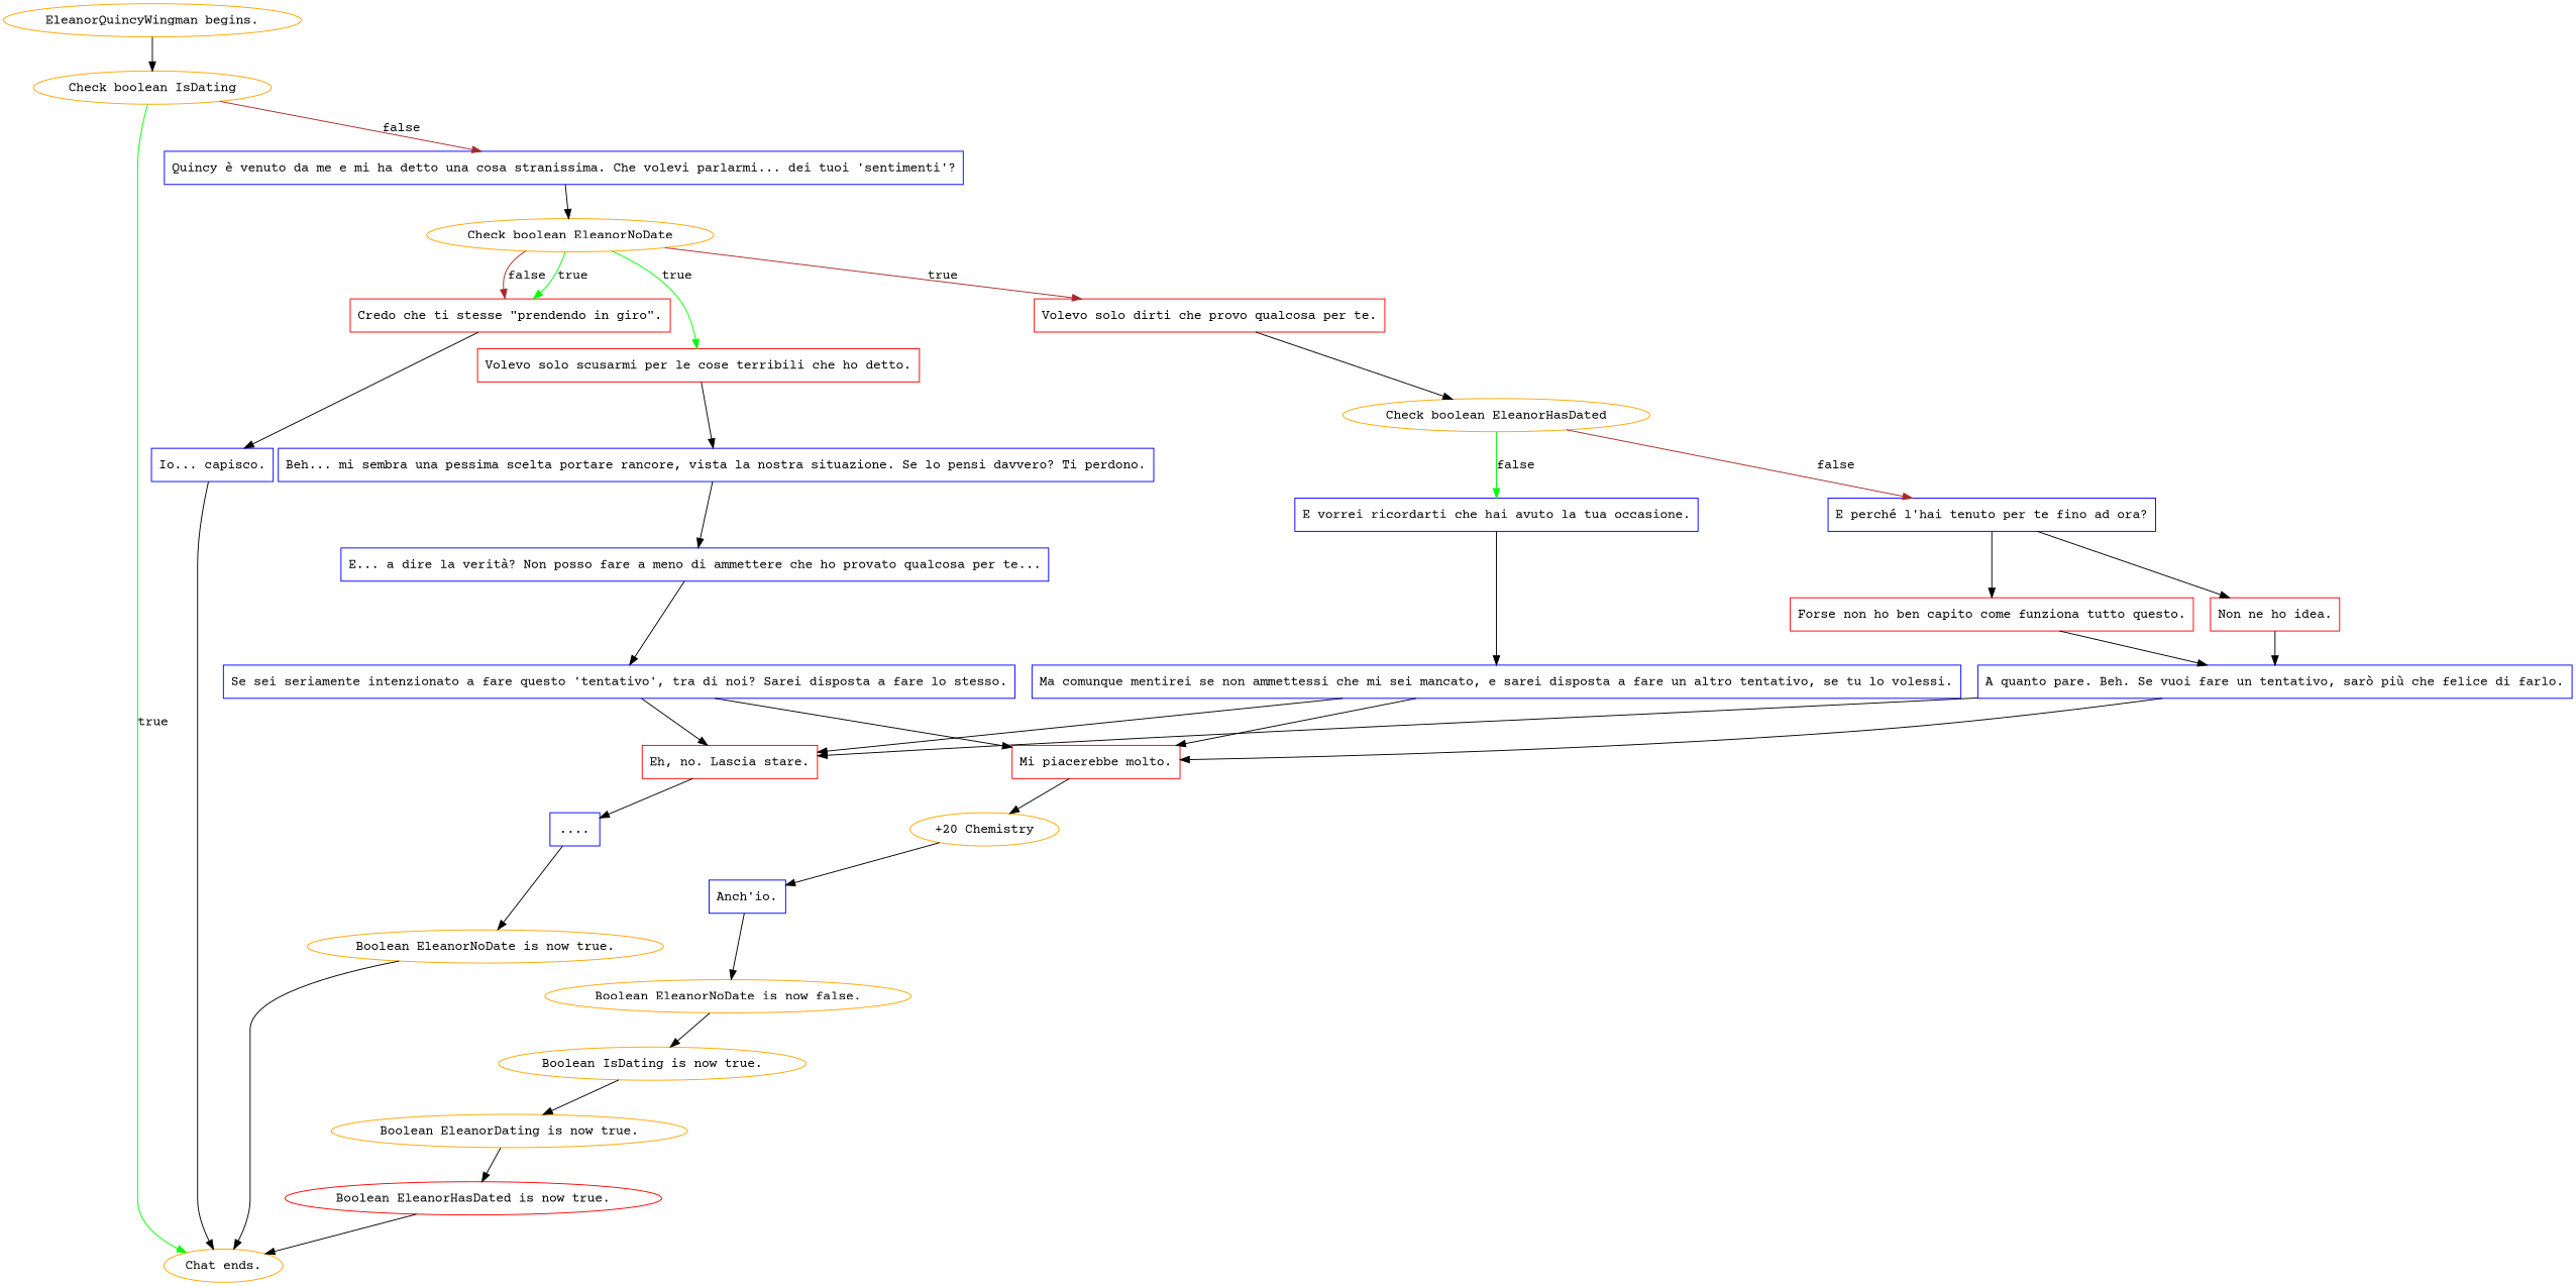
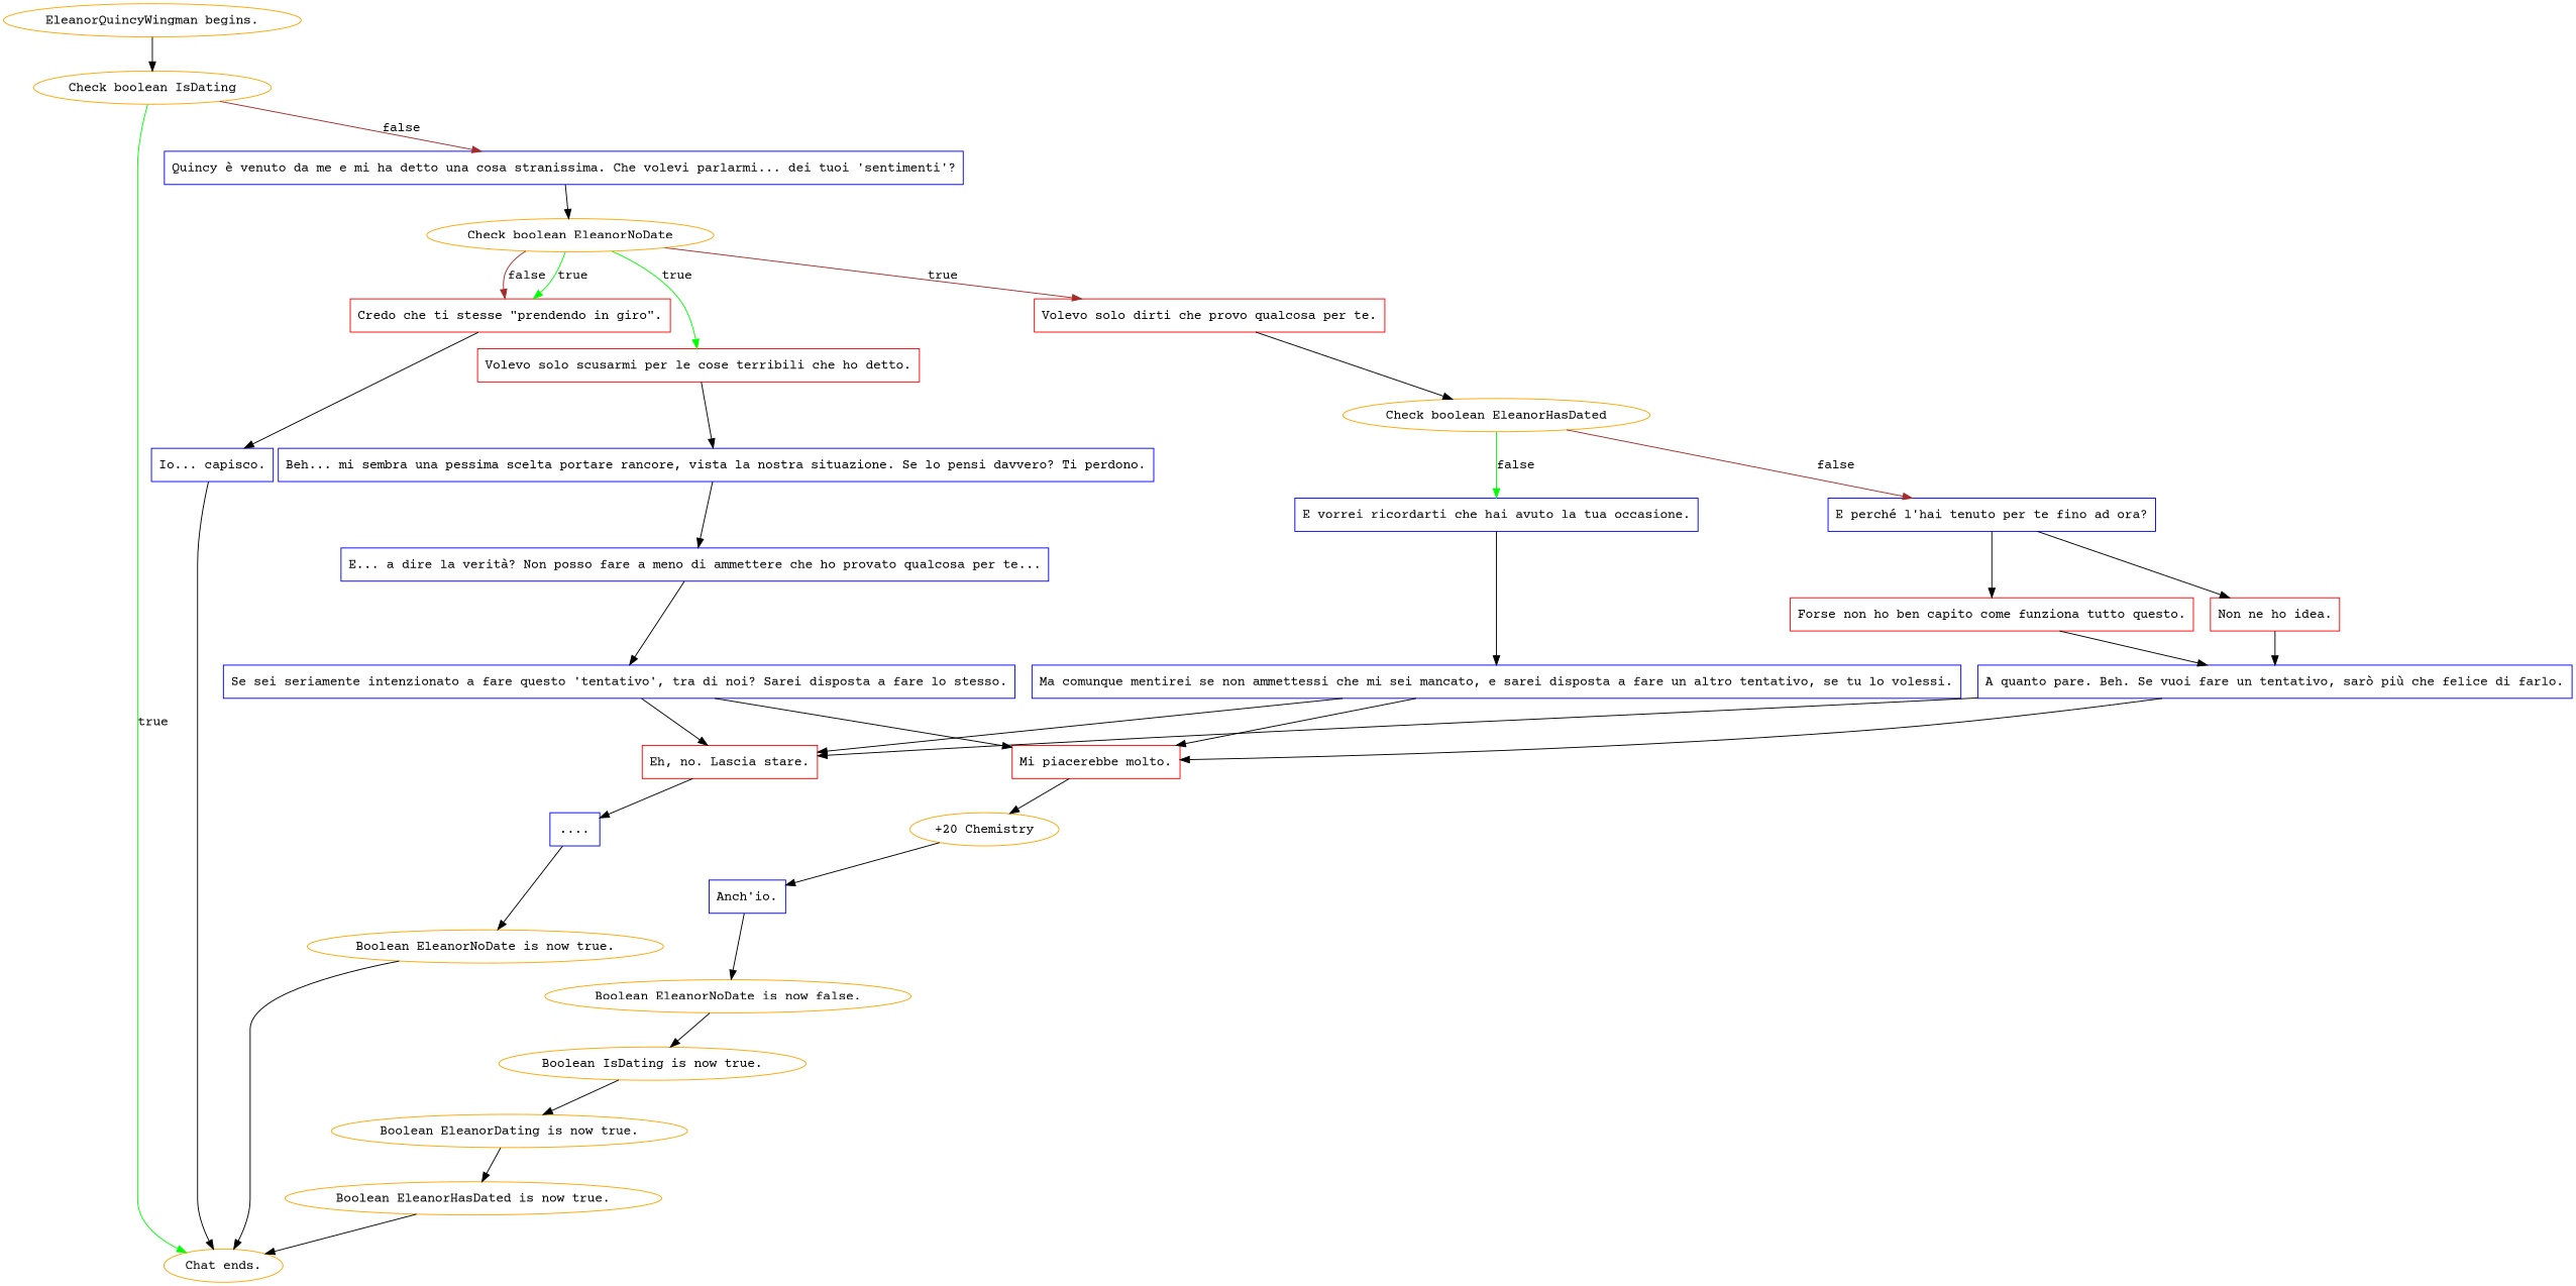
  digraph {
    fontname="Courier Prime"
    node [color=orange fontname="Courier Prime" shape=box]
    edge [fontname="Courier Prime"]
    "EleanorQuincyWingman begins." [shape=""]
    n2 [label="Check boolean IsDating" shape=""]
    "Chat ends." [shape=""]
    n4 [color=blue label="Quincy è venuto da me e mi ha detto una cosa stranissima. Che volevi parlarmi... dei tuoi 'sentimenti'?"]
    n5 [label="Check boolean EleanorNoDate" shape=""]
    n6 [color=red label="Volevo solo scusarmi per le cose terribili che ho detto."]
    n7 [color=red label="Credo che ti stesse \"prendendo in giro\"."]
    n8 [color=red label="Volevo solo dirti che provo qualcosa per te."]
    n9 [color=blue label="Beh... mi sembra una pessima scelta portare rancore, vista la nostra situazione. Se lo pensi davvero? Ti perdono."]
    n10 [color=blue label="Io... capisco."]
    n11 [label="Check boolean EleanorHasDated" shape=""]
    n12 [color=blue label="E... a dire la verità? Non posso fare a meno di ammettere che ho provato qualcosa per te..."]
    n13 [color=blue label="E vorrei ricordarti che hai avuto la tua occasione."]
    n14 [color=blue label="E perché l'hai tenuto per te fino ad ora?"]
    n15 [color=blue label="Se sei seriamente intenzionato a fare questo 'tentativo', tra di noi? Sarei disposta a fare lo stesso."]
    n16 [color=blue label="Ma comunque mentirei se non ammettessi che mi sei mancato, e sarei disposta a fare un altro tentativo, se tu lo volessi."]
    n17 [color=red label="Non ne ho idea."]
    n18 [color=red label="Forse non ho ben capito come funziona tutto questo."]
    n19 [color=red label="Mi piacerebbe molto."]
    n20 [color=red label="Eh, no. Lascia stare."]
    n21 [color=blue label="A quanto pare. Beh. Se vuoi fare un tentativo, sarò più che felice di farlo."]
    n22 [label="+20 Chemistry" shape=""]
    n23 [color=blue label="...."]
    n24 [color=blue label="Anch'io."]
    n25 [label="Boolean EleanorNoDate is now true." shape=""]
    n26 [label="Boolean EleanorNoDate is now false." shape=""]
    n27 [label="Boolean IsDating is now true." shape=""]
    n28 [label="Boolean EleanorDating is now true." shape=""]
-   n29 [color=red label="Boolean EleanorHasDated is now true." shape=""]
+   n29 [label="Boolean EleanorHasDated is now true." shape=""]
    "EleanorQuincyWingman begins." -> n2
    n2 -> "Chat ends." [color=green label=true]
    n2 -> n4 [color=brown label=false]
    n4 -> n5
    n5 -> n6 [color=green label=true]
    n5 -> n7 [color=green label=true]
    n5 -> n7 [color=brown label=false]
    n5 -> n8 [color=brown label=true]
    n6 -> n9
    n7 -> n10
    n8 -> n11
    n9 -> n12
    n10 -> "Chat ends."
    n11 -> n13 [color=green label=false]
    n11 -> n14 [color=brown label=false]
    n12 -> n15
    n13 -> n16
    n14 -> n17
    n14 -> n18
    n15 -> n19
    n15 -> n20
    n16 -> n19
    n16 -> n20
    n17 -> n21
    n18 -> n21
    n19 -> n22
    n20 -> n23
    n21 -> n19
    n21 -> n20
    n22 -> n24
    n23 -> n25
    n24 -> n26
    n25 -> "Chat ends."
    n26 -> n27
    n27 -> n28
    n28 -> n29
    n29 -> "Chat ends."
  }
